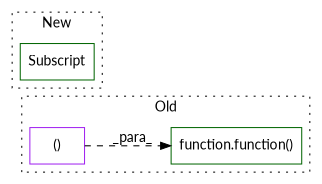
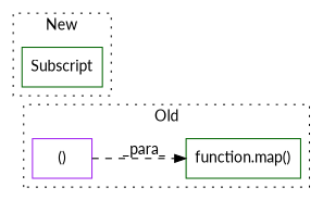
  digraph {
    rankdir=LR
    fontname=Lato
    node [shape=box color=darkgreen fontname=Lato]
-   n1 [a=75 l="4,1" label="function.function()" s="4451,4529"]
+   n1 [a=75 l="4,1" label="function.map()" s="4451,4529"]
    n2 [a=54 l=8 label="()" s=4520 color=purple]
    n3 [a=63 l="20,0" label=Subscript s="5790,0"]
    subgraph cluster_1 {
      label=Old
      style=dotted
      n1
      n2
    }
    subgraph cluster_2 {
      label=New
      style=dotted
      n3
    }
    n2 -> n1 [label=_para_ style=dashed fontname=Lato]
  }
